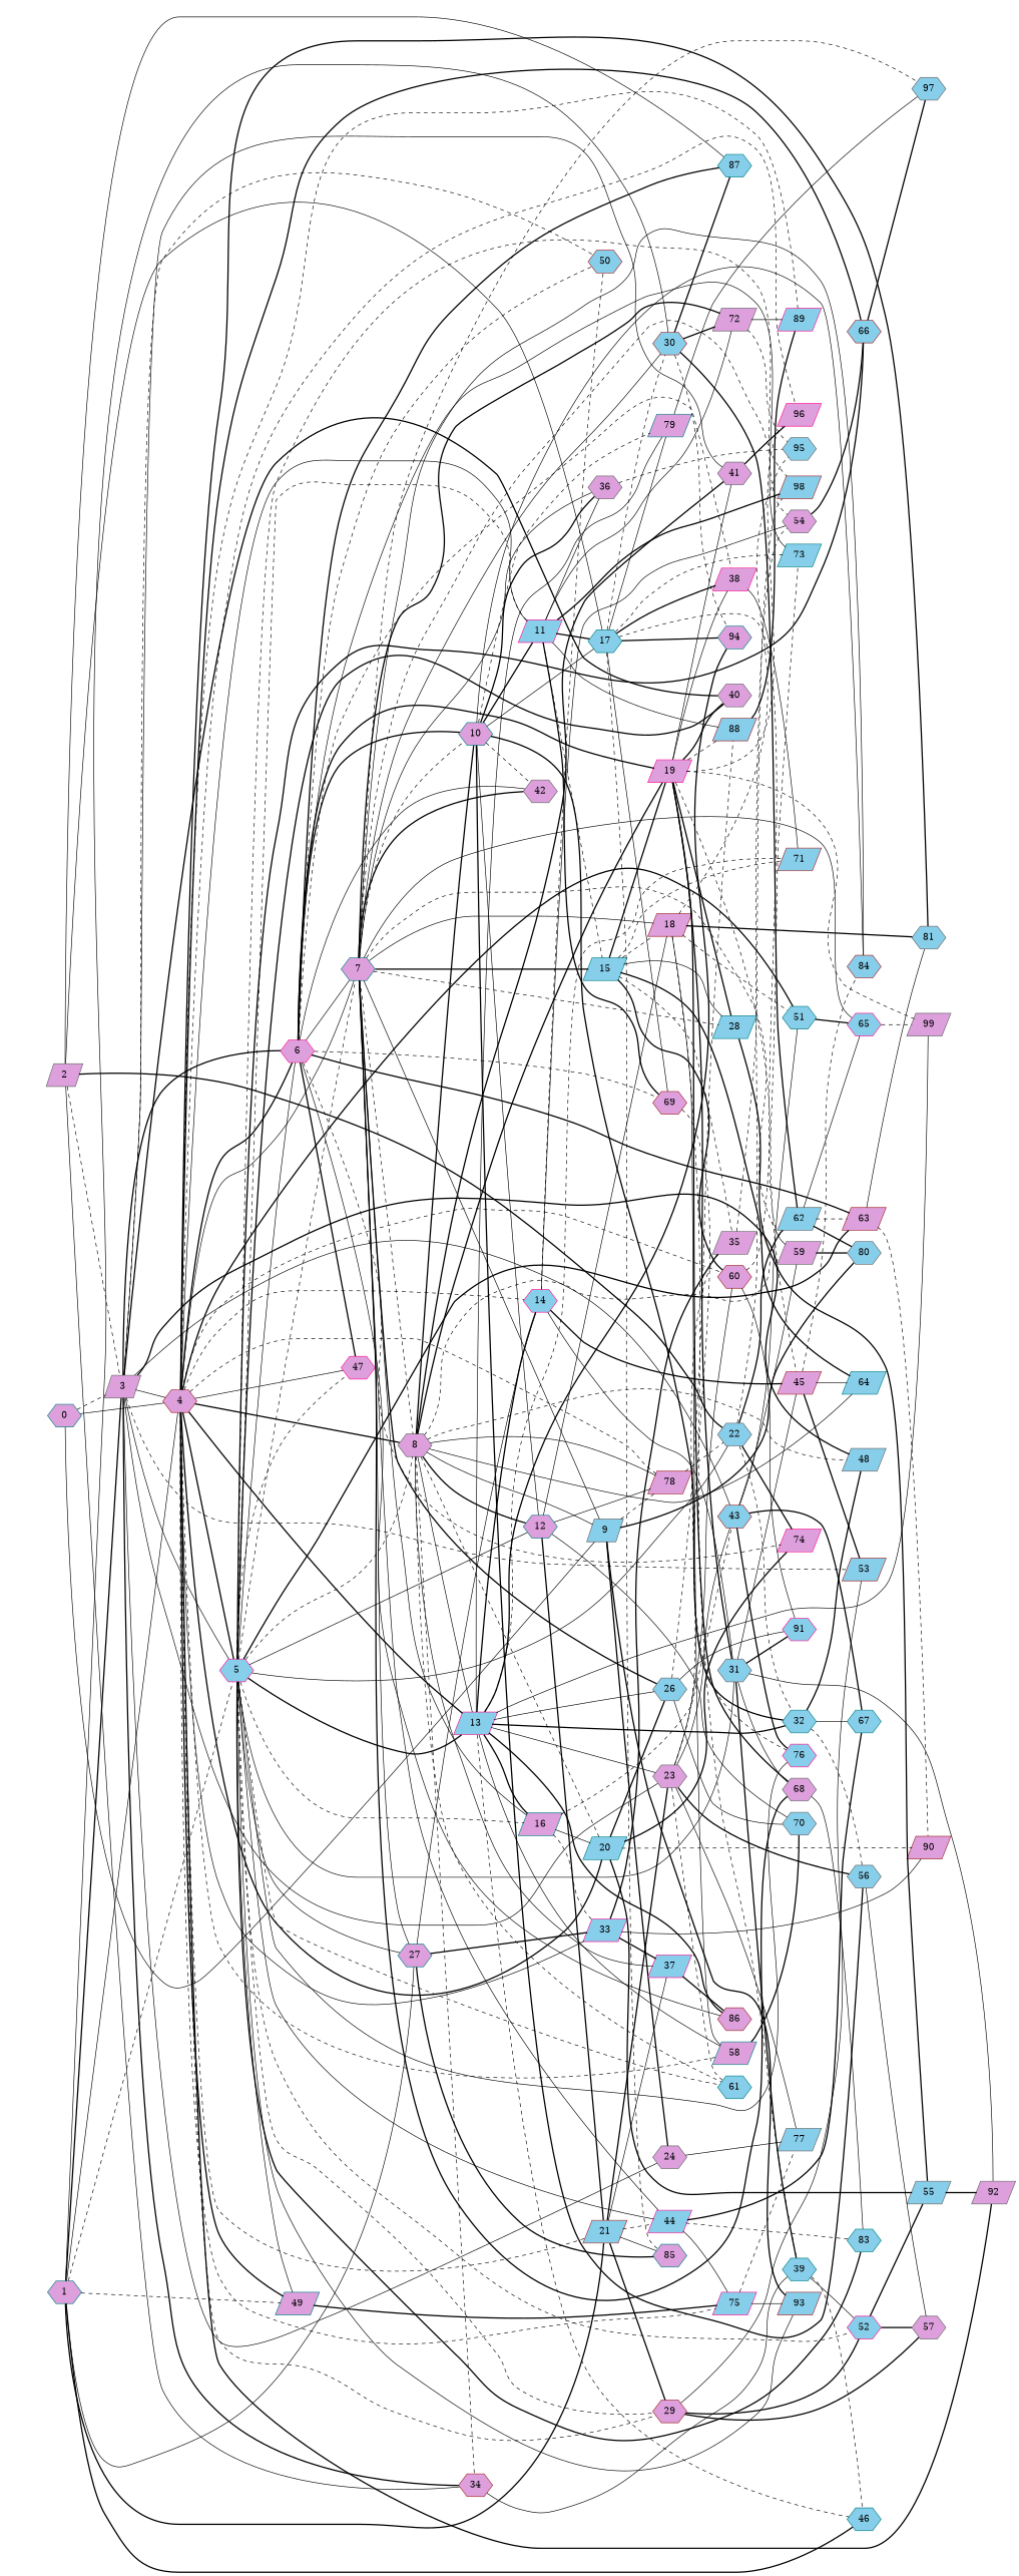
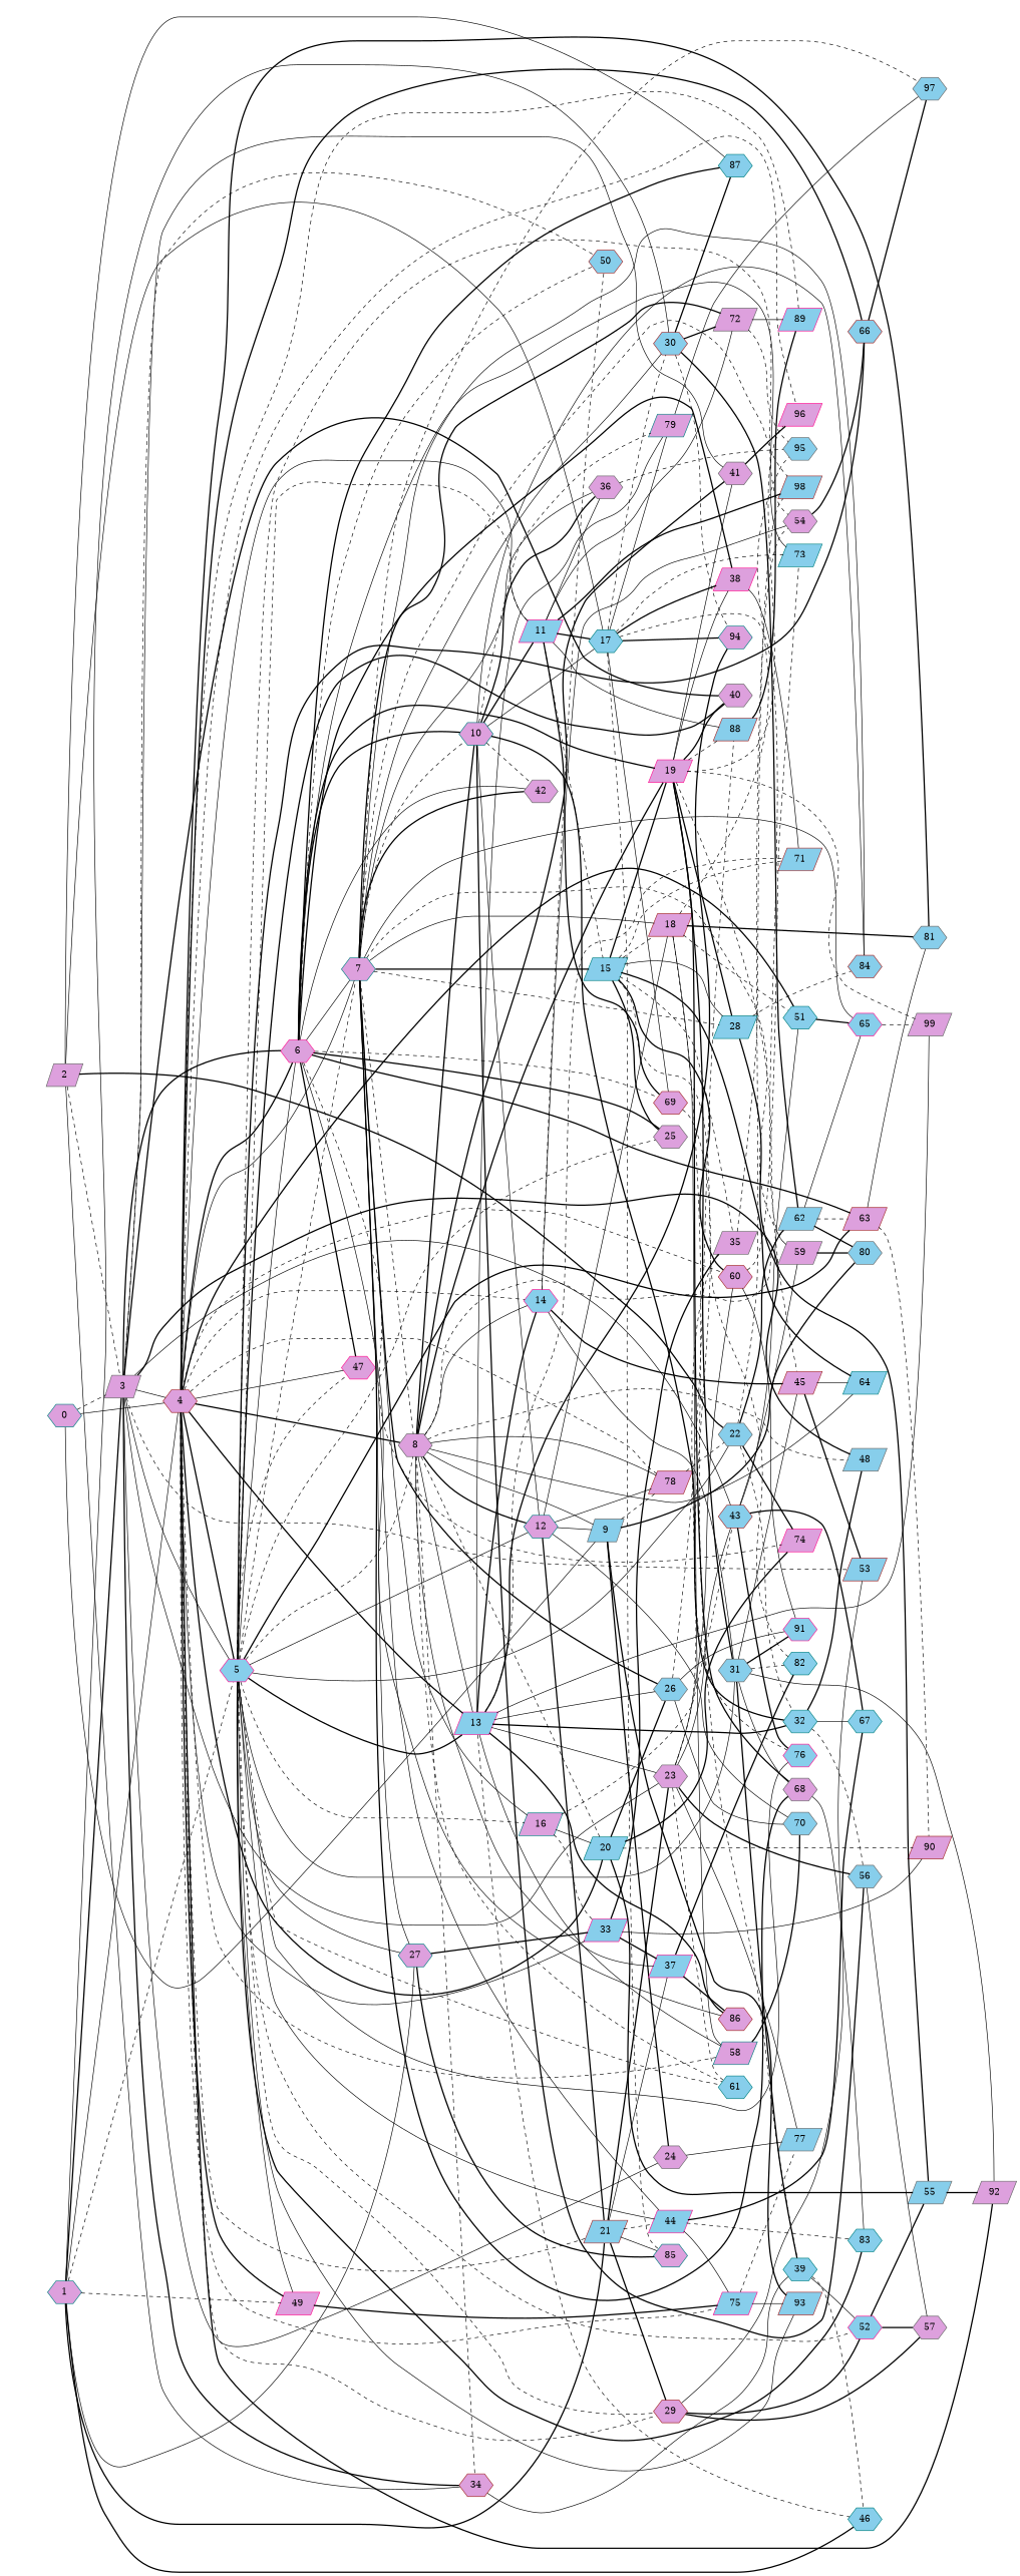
  strict graph {
    rankdir=LR
    node [color=gray40 fillcolor=skyblue shape=hexagon style=filled]
    edge [is_available=True prob=1.0 style=bold]
    0 [color=teal fillcolor=plum]
    3 [fillcolor=plum shape=parallelogram]
    4 [color=brown fillcolor=plum]
    9 [shape=parallelogram]
    5 [color=deeppink]
    34 [color=brown fillcolor=plum]
    6 [color=deeppink fillcolor=plum]
    23 [fillcolor=plum]
    24 [fillcolor=plum]
    40 [fillcolor=plum]
    41 [fillcolor=plum]
    43 [color=brown]
    48 [shape=parallelogram]
    50 [color=brown]
    53 [color=brown shape=parallelogram]
    21 [color=brown shape=parallelogram]
-   49 [color=teal fillcolor=plum shape=parallelogram]
+   49 [color=deeppink fillcolor=plum shape=parallelogram]
    7 [color=teal fillcolor=plum]
    8 [fillcolor=plum]
    11 [color=deeppink shape=parallelogram]
    13 [color=deeppink shape=parallelogram]
    14 [color=deeppink]
    20 [color=teal shape=parallelogram]
    29 [color=brown fillcolor=plum]
    33 [color=deeppink shape=parallelogram]
    47 [color=deeppink fillcolor=plum]
    51 [color=teal]
    58 [color=teal fillcolor=plum shape=parallelogram]
    60 [color=brown fillcolor=plum]
    66 [color=brown]
    75 [color=deeppink shape=parallelogram]
    81
    89 [color=deeppink shape=parallelogram]
    92 [fillcolor=plum shape=parallelogram]
    96 [color=deeppink fillcolor=plum shape=parallelogram]
    78 [color=brown fillcolor=plum shape=parallelogram]
    93 [color=brown shape=parallelogram]
    80
    1 [color=teal fillcolor=plum]
    27 [color=teal fillcolor=plum]
    30 [color=brown]
    46 [color=teal]
    22
    12 [color=teal fillcolor=plum]
    16 [color=teal fillcolor=plum shape=parallelogram]
+   25 [fillcolor=plum]
    31
    44 [color=deeppink shape=parallelogram]
    52 [color=deeppink]
    54 [fillcolor=plum]
    61 [color=teal]
    63 [color=brown fillcolor=plum shape=parallelogram]
    76 [color=deeppink]
    83 [color=teal]
    37 [color=deeppink shape=parallelogram]
    85 [color=teal fillcolor=plum]
    87 [color=teal]
    72 [fillcolor=plum shape=parallelogram]
    62 [shape=parallelogram]
    94 [color=teal fillcolor=plum]
    2 [fillcolor=plum shape=parallelogram]
    17 [color=teal]
    38 [color=deeppink fillcolor=plum shape=parallelogram]
    69 [color=brown fillcolor=plum]
    73 [color=teal shape=parallelogram]
    59 [fillcolor=plum shape=parallelogram]
    79 [color=teal fillcolor=plum shape=parallelogram]
    74 [color=deeppink fillcolor=plum shape=parallelogram]
    32 [color=teal]
    39 [color=teal]
    10 [color=teal fillcolor=plum]
    19 [color=deeppink fillcolor=plum shape=parallelogram]
    42 [fillcolor=plum]
    86 [color=brown fillcolor=plum]
    56
    35 [fillcolor=plum shape=parallelogram]
    77 [shape=parallelogram]
    67 [color=teal]
    15 [color=teal shape=parallelogram]
    18 [color=brown fillcolor=plum shape=parallelogram]
    26
    28 [color=teal shape=parallelogram]
    36 [fillcolor=plum]
    65 [color=deeppink]
    68 [fillcolor=plum]
    84 [color=brown]
    97
    98 [color=brown shape=parallelogram]
    64 [color=teal shape=parallelogram]
    88 [color=brown shape=parallelogram]
    71 [color=brown shape=parallelogram]
    99 [fillcolor=plum shape=parallelogram]
    45 [color=brown fillcolor=plum shape=parallelogram]
+   82 [color=teal]
    55 [shape=parallelogram]
    90 [color=brown fillcolor=plum shape=parallelogram]
    57 [fillcolor=plum]
    70
    91 [color=deeppink]
    95
    0 -- 3 [prob=0.143934459316 style=dashed]
    0 -- 4 [style=solid]
    0 -- 9 [prob=0.403116577501 style=solid]
    3 -- 4 [prob=0.167808867747 style=solid]
    3 -- 5 [prob=0.571155885605 style=solid]
    3 -- 34 [prob=0.227408451187]
    3 -- 6 [prob=0.106677556406]
    3 -- 23 [style=solid]
    3 -- 24 [style=solid]
    3 -- 40 [prob=0.138962470272]
    3 -- 41 [style=solid]
    3 -- 43 [prob=0.929230403316 style=solid]
    3 -- 48 [prob=0.999503825707]
    3 -- 50 [prob=0.51560144923 style=dashed]
    3 -- 53 [prob=0.0312146295881 style=dashed]
    4 -- 5 [prob=0.0305964029319]
    4 -- 6 [prob=0.414991165459]
    4 -- 21 [prob=0.0520564887893 style=dashed]
    4 -- 49 [prob=0.0940529601606]
    4 -- 7 [prob=0.175503565905 style=solid]
    4 -- 8 [prob=0.937249700466]
    4 -- 11 [prob=0.489135171679 style=solid]
    4 -- 13 [prob=0.707624427367]
    4 -- 14 [prob=0.670529717157 style=dashed]
    4 -- 20
    4 -- 29 [prob=0.624783061684 style=dashed]
    4 -- 33 [prob=0.256761996412 style=solid]
    4 -- 47 [prob=0.913805841922 style=solid]
    4 -- 51 [prob=0.994843601274]
    4 -- 58 [prob=0.954243300605 style=dashed]
    4 -- 60 [style=dashed]
    4 -- 66 [prob=0.790290074867]
    4 -- 75 [prob=0.119521424877 style=dashed]
    4 -- 81 [prob=0.411816138037]
    4 -- 89 [prob=0.183657881927 style=dashed]
    4 -- 92 [prob=0.0666258961914]
    4 -- 96 [style=dashed]
    4 -- 78 [style=dashed]
    9 -- 24
    9 -- 78 [prob=0.772166935527 style=dashed]
    9 -- 93
    9 -- 80 [prob=0.797782394501]
    5 -- 6 [style=solid]
    5 -- 40 [prob=0.0589246476355]
    5 -- 49 [prob=0.822858722134 style=solid]
    5 -- 7 [prob=0.434295088959 style=dashed]
    5 -- 8 [prob=0.203492951775 style=dashed]
    5 -- 11 [prob=0.106590667189 style=dashed]
    5 -- 13
    5 -- 29 [style=dashed]
    5 -- 47 [prob=0.813943001258 style=dashed]
    5 -- 66 [prob=0.340223804294]
    5 -- 93 [style=solid]
    5 -- 27 [prob=0.0323866341925 style=solid]
    5 -- 22 [prob=0.672402341768 style=solid]
    5 -- 12 [prob=0.533005224027 style=solid]
    5 -- 16 [prob=0.571225573552 style=dashed]
+   5 -- 25 [prob=0.528269620693 style=dashed]
    5 -- 31 [prob=0.719404970931 style=solid]
    5 -- 44 [prob=0.522941699198 style=solid]
    5 -- 52 [prob=0.557346767957 style=dashed]
    5 -- 54 [prob=0.096941189898 style=dashed]
    5 -- 61 [prob=0.561651923755 style=dashed]
    5 -- 63 [prob=0.49100889954]
    5 -- 76 [prob=0.222909369748 style=solid]
    5 -- 83 [prob=0.486841457887]
    34 -- 39 [style=solid]
    6 -- 50 [style=dashed]
    6 -- 7 [prob=0.132276357458 style=solid]
    6 -- 47 [prob=0.0267339673437]
+   6 -- 25 [prob=0.711296477529]
    6 -- 63
    6 -- 87 [prob=0.680753460586]
-   6 -- 38 [prob=0.327106099739 style=dashed]
+   6 -- 38 [prob=0.327106099739]
    6 -- 69 [prob=0.57638503508 style=dashed]
    6 -- 73 [style=solid]
    6 -- 74 [prob=0.413960335666 style=dashed]
    6 -- 10 [prob=0.267526698615]
    6 -- 19 [prob=0.132757291127]
    6 -- 42 [style=solid]
    6 -- 86 [prob=0.435578923193 style=solid]
    23 -- 43 [prob=0.424104348184 style=solid]
    23 -- 60 [prob=0.663173450703 style=solid]
    23 -- 61 [prob=0.0134339979617 style=dashed]
    23 -- 56 [prob=0.754453172828]
    23 -- 35 [prob=0.543302968516 style=dashed]
    23 -- 77 [prob=0.0651555372693 style=solid]
    24 -- 77 [style=solid]
    41 -- 96 [prob=0.907824400437]
    43 -- 51 [prob=0.477988145565 style=solid]
    43 -- 76 [prob=0.776401080005]
    43 -- 59 [style=solid]
    43 -- 67
    21 -- 23 [prob=0.826570201478]
    21 -- 29 [prob=0.902670526317]
    21 -- 44 [prob=0.812997087793 style=dashed]
    21 -- 37 [prob=0.936255869467 style=solid]
    21 -- 85 [prob=0.323652125154 style=solid]
    49 -- 75 [prob=0.771561614872]
-   7 -- 9 [prob=0.923941401848 style=solid]
+   12 -- 9 [prob=0.923941401848 style=solid]
    7 -- 8 [prob=0.137917394923 style=dashed]
    7 -- 27 [prob=0.923101125741 style=solid]
    7 -- 30 [prob=0.782134985662 style=solid]
    7 -- 16 [style=solid]
    7 -- 44 [style=solid]
    7 -- 72
    7 -- 59 [style=dashed]
    7 -- 10 [prob=0.710460968023 style=dashed]
    7 -- 42 [prob=0.527082908085]
    7 -- 15 [prob=0.527030696775]
    7 -- 18 [prob=0.946761784746 style=solid]
    7 -- 26
    7 -- 28 [prob=0.366644003359 style=dashed]
    7 -- 36 [style=solid]
    7 -- 65 [prob=0.791942420368 style=solid]
    7 -- 68 [prob=0.415145056121]
    7 -- 84 [prob=0.0404741596393 style=solid]
    7 -- 97 [prob=0.449419329227 style=dashed]
    7 -- 98 [prob=0.786065416295 style=dashed]
    8 -- 9 [style=solid]
    8 -- 34 [style=dashed]
    8 -- 41
    8 -- 48 [prob=0.930501844702 style=dashed]
    8 -- 13 [prob=0.0548874335725 style=solid]
-   27 -- 14 [prob=0.835168995826 style=solid]
+   8 -- 14 [prob=0.835168995826 style=solid]
    8 -- 20 [style=dashed]
    8 -- 78 [style=solid]
    8 -- 12
    8 -- 61 [prob=0.0562175795701 style=dashed]
    8 -- 37 [style=solid]
    8 -- 62 [style=dashed]
    8 -- 10
    8 -- 19 [prob=0.464135131867]
    8 -- 64 [prob=0.883089428247 style=solid]
    11 -- 72 [prob=0.977970749725 style=solid]
    11 -- 17 [prob=0.740984105696]
    11 -- 69
    11 -- 15 [prob=0.614291279427 style=dashed]
    11 -- 36 [prob=0.59020465498 style=solid]
    11 -- 98 [prob=0.242369735365]
    11 -- 88 [prob=0.748751953944 style=solid]
    13 -- 23 [prob=0.922251825368 style=solid]
    13 -- 14 [prob=0.297388330595]
    13 -- 58 [prob=0.446961472246 style=solid]
    13 -- 46 [prob=0.213901738844 style=dashed]
-   13 -- 16 [prob=0.433048635592]
    13 -- 94
    13 -- 79 [prob=0.519926415888 style=solid]
    13 -- 32 [prob=0.00613949315997]
    13 -- 86
    13 -- 26 [prob=0.631225601565 style=solid]
    13 -- 71 [prob=0.899003091437 style=dashed]
    13 -- 99 [prob=0.8283511649 style=solid]
    14 -- 50 [style=dashed]
    14 -- 31 [style=solid]
    14 -- 54 [prob=0.441203931926 style=solid]
    14 -- 45 [prob=0.883857960243]
    20 -- 74 [prob=0.155330134367]
    20 -- 26 [prob=0.227808469975]
    20 -- 55 [prob=0.0968637879402]
    20 -- 90 [prob=0.358684585819 style=dashed]
    29 -- 53 [prob=0.975040142763 style=solid]
    29 -- 52 [prob=0.116808129407]
    29 -- 57 [prob=0.138470861903]
    33 -- 37 [prob=0.471692705837]
    33 -- 35 [prob=0.768470462835]
    33 -- 90 [prob=0.376462138045 style=solid]
    51 -- 65
    58 -- 70 [prob=0.41979899704]
    60 -- 73 [prob=0.188367204255 style=dashed]
    60 -- 91 [prob=0.473537400638 style=solid]
    66 -- 97 [prob=0.141793188634]
    75 -- 93 [prob=0.122360497049 style=solid]
    75 -- 77 [style=dashed]
    78 -- 22 [prob=0.0439217867889 style=dashed]
    1 -- 3 [prob=0.322716167685]
    1 -- 4 [style=solid]
    1 -- 5 [prob=0.22083816153 style=dashed]
    1 -- 21 [prob=0.180764861258]
    1 -- 49 [prob=0.307744404216 style=dashed]
    1 -- 27 [style=solid]
    1 -- 30 [prob=0.573307674972 style=solid]
    1 -- 46
    27 -- 33 [prob=0.911825430993]
    27 -- 85 [prob=0.877260990049]
    30 -- 87 [prob=0.580929190102]
    30 -- 72
    30 -- 62 [prob=0.858740282033]
    30 -- 94 [prob=0.156149650471 style=dashed]
    22 -- 54 [prob=0.339473928389 style=dashed]
    22 -- 62 [prob=0.189715052249]
    22 -- 74 [prob=0.487156987444]
    22 -- 32 [prob=0.967697526151 style=dashed]
    12 -- 21 [prob=0.393352820491]
    12 -- 78 [prob=0.309513845989 style=solid]
    12 -- 18 [prob=0.851705274515 style=solid]
    12 -- 70 [style=solid]
    16 -- 43 [style=dashed]
    16 -- 20 [prob=0.757350895549 style=solid]
    16 -- 33 [prob=0.0272950806614 style=dashed]
    31 -- 92 [style=solid]
    31 -- 39
    31 -- 68 [prob=0.959094682045 style=solid]
    31 -- 45 [prob=0.918993603045 style=solid]
+   31 -- 82 [prob=0.257151861966 style=dashed]
    31 -- 91 [prob=0.0639265167465]
    44 -- 75 [prob=0.35084840776 style=solid]
    44 -- 83 [style=dashed]
    44 -- 67 [prob=0.00511402830031]
    52 -- 55 [prob=0.948333242562]
    52 -- 57 [prob=0.762546651241]
    54 -- 66 [prob=0.622833457708]
    63 -- 81 [style=solid]
    63 -- 90 [prob=0.451056707541 style=dashed]
    37 -- 86 [prob=0.491397046799]
+   37 -- 82
    72 -- 89 [prob=0.792684722861 style=solid]
    72 -- 95 [style=dashed]
    62 -- 80 [prob=0.179038600912]
    62 -- 63 [prob=0.433870666963 style=dashed]
    62 -- 65 [style=solid]
    2 -- 3 [style=dashed]
    2 -- 34 [prob=0.656553653155 style=solid]
    2 -- 22 [prob=0.266760336782]
    2 -- 87 [prob=0.218321523122 style=solid]
    2 -- 17 [prob=0.549654729752 style=solid]
    17 -- 30 [prob=0.904182413698 style=dashed]
    17 -- 85 [style=dashed]
    17 -- 94 [prob=0.138094971162]
    17 -- 38 [prob=0.995451640899]
    17 -- 69 [prob=0.569005441059 style=solid]
    17 -- 73 [prob=0.722012782252 style=dashed]
    17 -- 59 [prob=0.218033749233 style=dashed]
    17 -- 79 [prob=0.652144674399 style=solid]
    38 -- 71 [style=solid]
    69 -- 76 [prob=0.707013987702 style=dashed]
    59 -- 80
    79 -- 97 [style=solid]
    32 -- 48 [prob=0.0797200884222]
    32 -- 56 [style=dashed]
    32 -- 67 [prob=0.698466035906 style=solid]
    39 -- 46 [prob=0.155063499008 style=dashed]
    39 -- 52 [prob=0.471071225676 style=solid]
    10 -- 11
    10 -- 12 [style=solid]
    10 -- 17 [prob=0.208873787613 style=solid]
    10 -- 79 [style=dashed]
    10 -- 32
    10 -- 42 [prob=0.199009652557 style=dashed]
    10 -- 56 [prob=0.565368741486]
    10 -- 36 [prob=0.0698356360993]
    10 -- 84 [style=solid]
    19 -- 40 [prob=0.573457855881]
    19 -- 41 [prob=0.122199168129 style=solid]
    19 -- 96 [style=dashed]
    19 -- 31
    19 -- 38 [style=solid]
    19 -- 28 [prob=0.113760921941]
    19 -- 68
    19 -- 88 [prob=0.394669813316 style=dashed]
    19 -- 99 [prob=0.869737501733 style=dashed]
    19 -- 45 [style=dashed]
    56 -- 57 [prob=0.541832601582 style=solid]
    35 -- 98 [prob=0.993788557299 style=dashed]
    15 -- 60 [prob=0.723744953732]
+   15 -- 25 [prob=0.441310241103]
    15 -- 19 [prob=0.810008788057]
    15 -- 35 [prob=0.455596169291 style=dashed]
    15 -- 18 [prob=0.720861805362 style=dashed]
    15 -- 28 [prob=0.573177521817 style=solid]
    15 -- 64
    15 -- 71 [prob=0.859753331161 style=dashed]
+   15 -- 82 [prob=0.094011447775 style=dashed]
    18 -- 51 [style=dashed]
    18 -- 58 [prob=0.757374089916 style=solid]
    18 -- 81 [prob=0.953131389823]
    18 -- 39 [prob=0.959512295155 style=dashed]
    18 -- 95 [prob=0.690264373108 style=dashed]
    26 -- 88 [prob=0.812762659577 style=dashed]
    26 -- 70 [prob=0.465173279051 style=solid]
    26 -- 91 [prob=0.689691291446 style=solid]
    28 -- 55 [prob=0.914498861435]
    36 -- 95 [prob=0.462157733079 style=dashed]
    65 -- 99 [prob=0.102039130756 style=dashed]
    68 -- 83 [prob=0.624121885165 style=solid]
    88 -- 89
    45 -- 53 [prob=0.87182356438]
-   45 -- 84 [style=dashed]
+   28 -- 84 [style=dashed]
    45 -- 64 [prob=0.47556772438 style=solid]
    55 -- 92 [prob=0.791421734301]
  }
